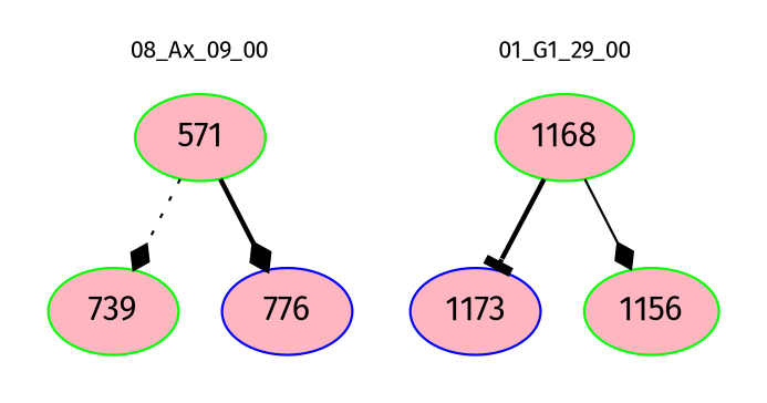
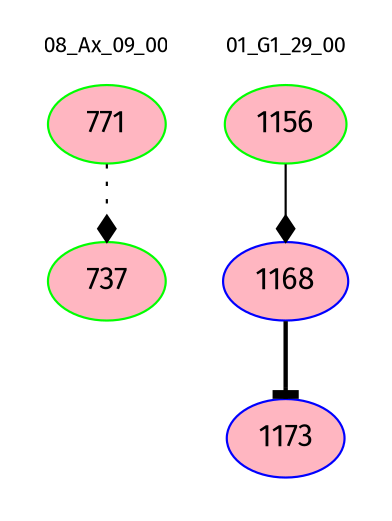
  digraph {
    fontname="Fira Sans"
    node [color=green fillcolor=lightpink fontname="Fira Sans" style=filled]
    edge [arrowhead=diamond color=black fontname="Fira Sans" style=bold]
-   n1 [label=571]
-   n2 [label=739]
-   n3 [color=blue label=776]
-   n4 [label=1168]
+   n1 [label=771]
+   n2 [label=737]
+   n4 [color=blue label=1168]
    n5 [color=blue label=1173]
    n6 [label=1156]
    subgraph cluster_1 {
      color=white
      fontsize=10
      label="08_Ax_09_00"
      n1
      n2
-     n3
    }
    subgraph cluster_2 {
      color=white
      fontsize=10
      label="01_G1_29_00"
      n4
      n5
      n6
    }
    n1 -> n2 [style=dotted]
-   n1 -> n3
    n4 -> n5 [arrowhead=tee]
-   n4 -> n6 [style=solid]
+   n6 -> n4 [style=solid]
  }
